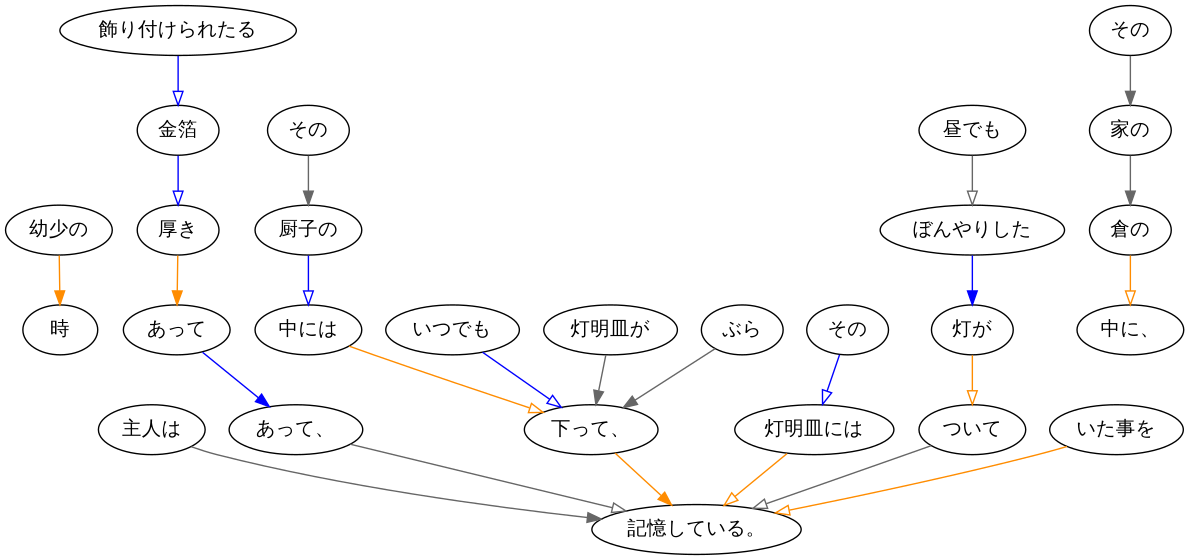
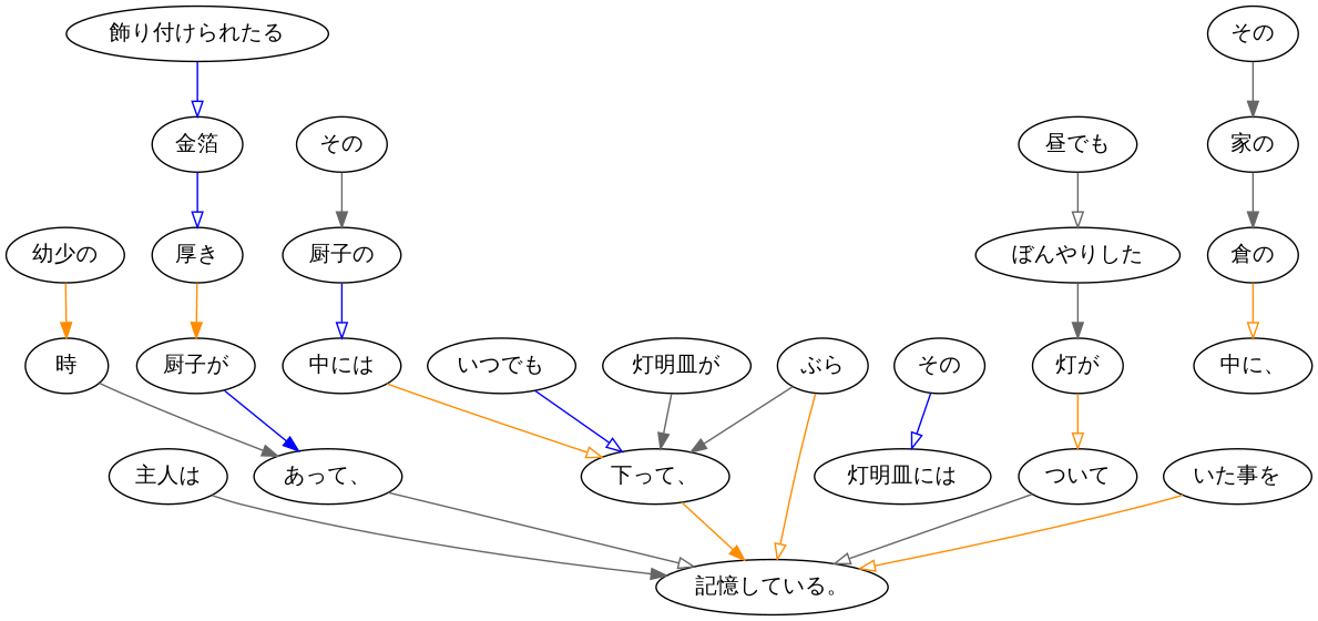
  digraph {
    fontname="Playfair Display"
    node [fontname="Playfair Display"]
    edge [arrowhead=onormal color=gray40 fontname="Playfair Display"]
    n1 [label="主人は"]
    n2 [label="記憶している。"]
    n3 [label="幼少の"]
    n4 [label="時"]
    n5 [label="あって、"]
    n6 [label="その"]
    n7 [label="家の"]
    n8 [label="倉の"]
    n9 [label="中に、"]
    n10 [label="飾り付けられたる"]
    n11 [label="金箔"]
    n12 [label="厚き"]
-   n13 [label="あって"]
+   n13 [label="厨子が"]
    n14 [label="その"]
    n15 [label="厨子の"]
    n16 [label="中には"]
    n17 [label="下って、"]
    n18 [label="いつでも"]
    n19 [label="灯明皿が"]
    n20 [label="ぶら"]
    n21 [label="その"]
    n22 [label="灯明皿には"]
    n23 [label="昼でも"]
    n24 [label="ぼんやりした"]
    n25 [label="灯が"]
    n26 [label="ついて"]
    n27 [label="いた事を"]
    n1 -> n2 [arrowhead=normal]
    n3 -> n4 [arrowhead=normal color=darkorange]
+   n4 -> n5 [arrowhead=normal]
    n5 -> n2
    n6 -> n7 [arrowhead=normal]
    n7 -> n8 [arrowhead=normal]
    n8 -> n9 [color=darkorange]
    n10 -> n11 [color=blue]
    n11 -> n12 [color=blue]
    n12 -> n13 [arrowhead=normal color=darkorange]
    n13 -> n5 [arrowhead=normal color=blue]
    n14 -> n15 [arrowhead=normal]
    n15 -> n16 [color=blue]
    n16 -> n17 [color=darkorange]
    n17 -> n2 [arrowhead=normal color=darkorange]
    n18 -> n17 [color=blue]
    n19 -> n17 [arrowhead=normal]
    n20 -> n17 [arrowhead=normal]
    n21 -> n22 [color=blue]
-   n22 -> n2 [color=darkorange]
+   n20 -> n2 [color=darkorange]
    n23 -> n24
-   n24 -> n25 [arrowhead=normal color=blue]
+   n24 -> n25 [arrowhead=normal]
    n25 -> n26 [color=darkorange]
    n26 -> n2
    n27 -> n2 [color=darkorange]
  }
